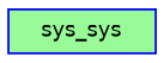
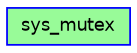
  digraph {
    rankdir=LR
-   n1 [color=blue fillcolor=palegreen fontname=Helvetica fontsize=10 height=0.2 label=sys_sys shape=record style=filled width=0.4]
+   n1 [color=blue fillcolor=palegreen fontname=Helvetica fontsize=10 height=0.2 label=sys_mutex shape=record style=filled width=0.4]
  }
